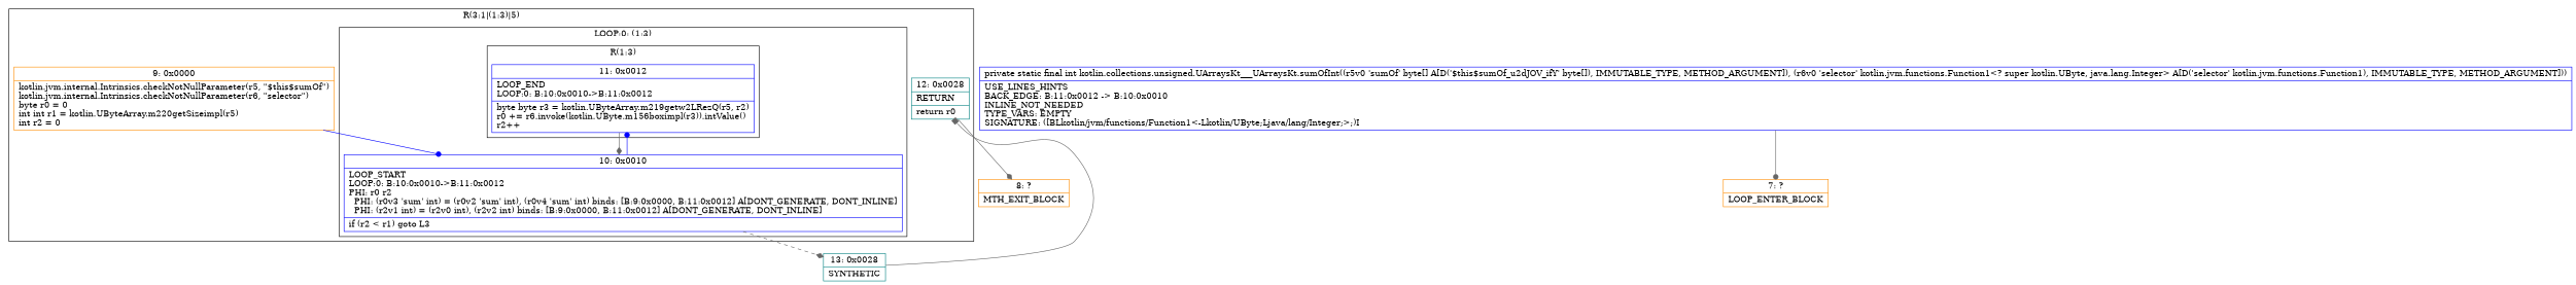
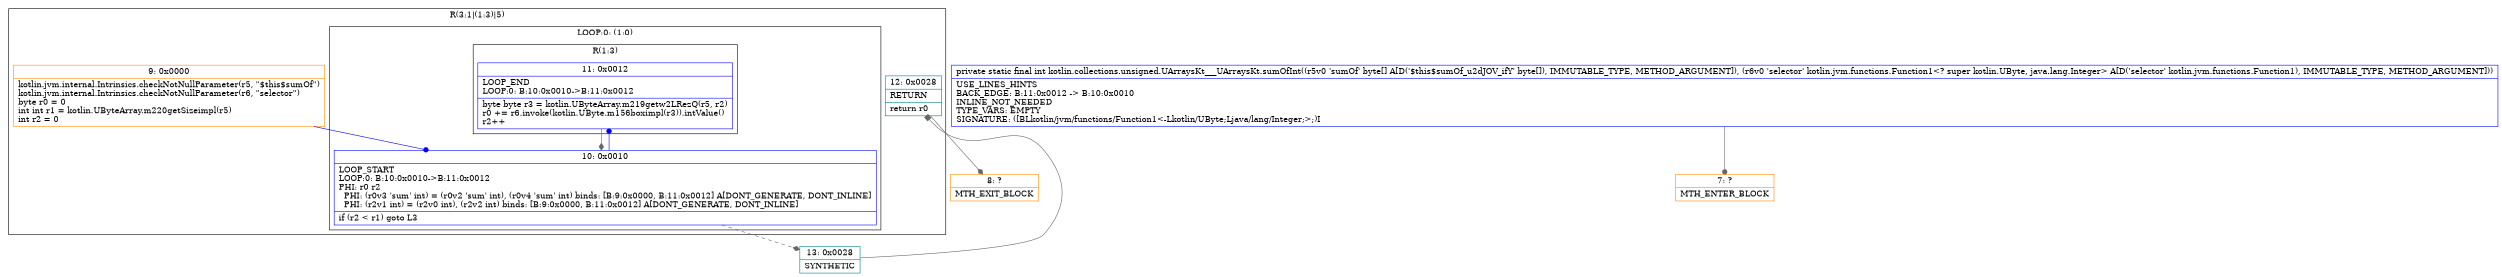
  digraph {
    node [color=blue shape=record]
    edge [arrowhead=diamond color=gray40]
    n1 [label="{11\:\ 0x0012|LOOP_END\lLOOP:0: B:10:0x0010\-\>B:11:0x0012\l|byte byte r3 = kotlin.UByteArray.m219getw2LRezQ(r5, r2)\lr0 += r6.invoke(kotlin.UByte.m156boximpl(r3)).intValue()\lr2++\l}"]
    n2 [label="{10\:\ 0x0010|LOOP_START\lLOOP:0: B:10:0x0010\-\>B:11:0x0012\lPHI: r0 r2 \l  PHI: (r0v3 'sum' int) = (r0v2 'sum' int), (r0v4 'sum' int) binds: [B:9:0x0000, B:11:0x0012] A[DONT_GENERATE, DONT_INLINE]\l  PHI: (r2v1 int) = (r2v0 int), (r2v2 int) binds: [B:9:0x0000, B:11:0x0012] A[DONT_GENERATE, DONT_INLINE]\l|if (r2 \< r1) goto L3\l}"]
    n3 [color=darkorange label="{9\:\ 0x0000|kotlin.jvm.internal.Intrinsics.checkNotNullParameter(r5, \"$this$sumOf\")\lkotlin.jvm.internal.Intrinsics.checkNotNullParameter(r6, \"selector\")\lbyte r0 = 0\lint int r1 = kotlin.UByteArray.m220getSizeimpl(r5)\lint r2 = 0\l}"]
    n4 [color=teal label="{12\:\ 0x0028|RETURN\l|return r0\l}"]
    n5 [color=teal label="{13\:\ 0x0028|SYNTHETIC\l}"]
    n6 [color=darkorange label="{8\:\ ?|MTH_EXIT_BLOCK\l}"]
-   n7 [color=darkorange label="{7\:\ ?|LOOP_ENTER_BLOCK\l}"]
+   n7 [color=darkorange label="{7\:\ ?|MTH_ENTER_BLOCK\l}"]
    n8 [label="{private static final int kotlin.collections.unsigned.UArraysKt___UArraysKt.sumOfInt((r5v0 'sumOf' byte[] A[D('$this$sumOf_u2dJOV_ifY' byte[]), IMMUTABLE_TYPE, METHOD_ARGUMENT]), (r6v0 'selector' kotlin.jvm.functions.Function1\<? super kotlin.UByte, java.lang.Integer\> A[D('selector' kotlin.jvm.functions.Function1), IMMUTABLE_TYPE, METHOD_ARGUMENT]))  | USE_LINES_HINTS\lBACK_EDGE: B:11:0x0012 \-\> B:10:0x0010\lINLINE_NOT_NEEDED\lTYPE_VARS: EMPTY\lSIGNATURE: ([BLkotlin\/jvm\/functions\/Function1\<\-Lkotlin\/UByte;Ljava\/lang\/Integer;\>;)I\l}"]
    subgraph cluster_1 {
      label="R(3:1|(1:3)|5)"
      n3
      n4
      subgraph cluster_2 {
-       label="LOOP:0: (1:3)"
+       label="LOOP:0: (1:0)"
        n2
        subgraph cluster_3 {
          label="R(1:3)"
          n1
        }
      }
    }
    n1 -> n2
    n2 -> n1 [arrowhead=dot color=blue]
    n2 -> n5 [style=dashed]
    n3 -> n2 [arrowhead=dot color=blue]
    n4 -> n6
    n5 -> n4 [arrowhead=box]
    n8 -> n7 [arrowhead=dot]
  }
